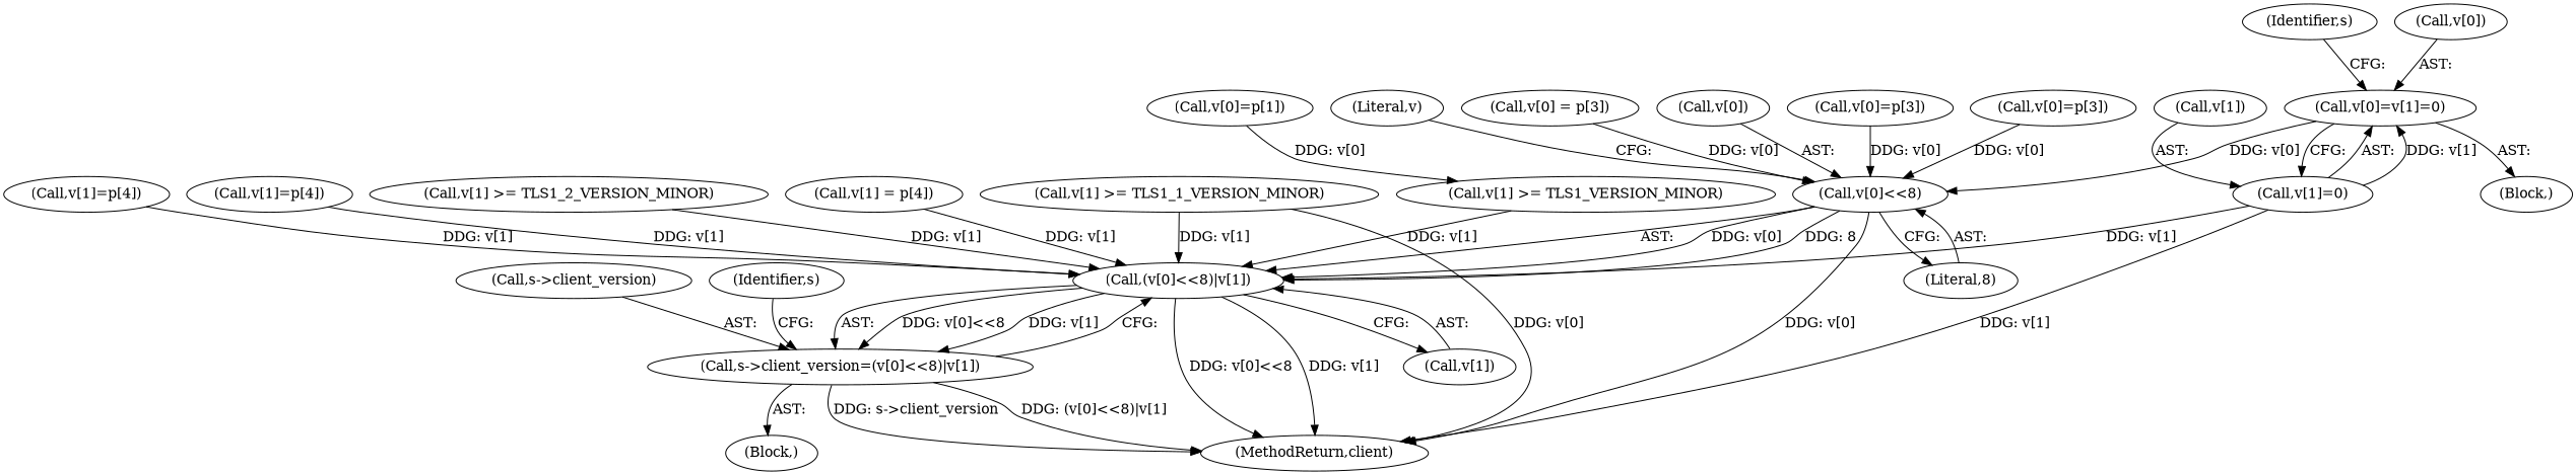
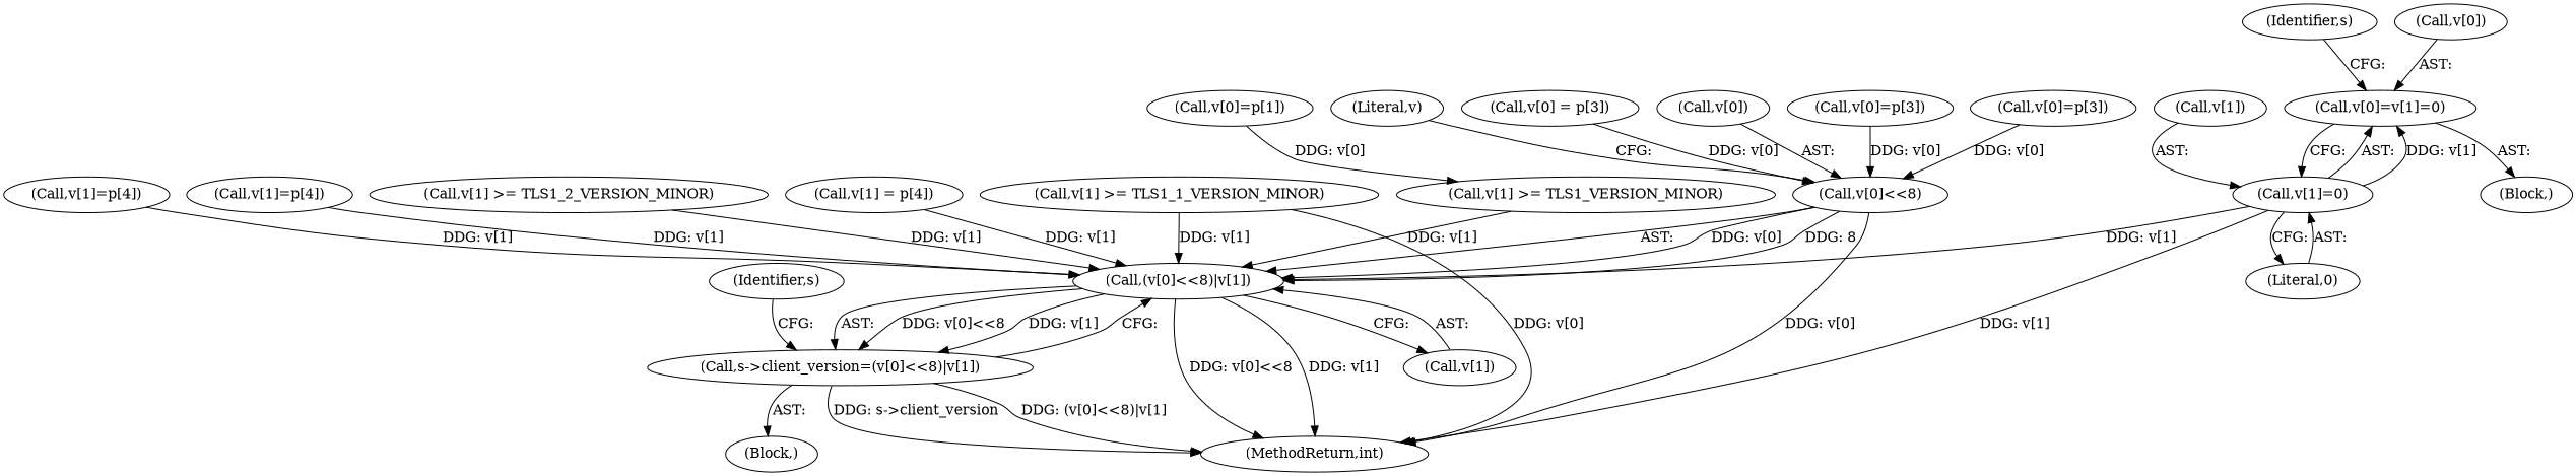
  digraph {
    n1 [label="(Call,v[0]=v[1]=0)"]
    n2 [label="(Call,v[1]=0)"]
    n3 [label="(Call,v[0]<<8)"]
    n4 [label="(Block,)"]
-   n5 [label="(MethodReturn,client)"]
+   n5 [label="(MethodReturn,int)"]
    n6 [label="(Call,(v[0]<<8)|v[1])"]
-   n8 [label="(Literal,8)"]
+   n7 [label="(Literal,0)"]
    n9 [label="(Call,s->client_version=(v[0]<<8)|v[1])"]
    n10 [label="(Call,v[1])"]
    n11 [label="(Block,)"]
    n12 [label="(Call,v[1]=p[4])"]
    n13 [label="(Literal,v)"]
    n14 [label="(Call,v[1]=p[4])"]
    n15 [label="(Call,v[0] = p[3])"]
    n16 [label="(Call,v[1] >= TLS1_2_VERSION_MINOR)"]
    n17 [label="(Call,v[1] = p[4])"]
    n18 [label="(Identifier,s)"]
    n19 [label="(Call,v[0])"]
    n20 [label="(Call,v[1])"]
    n21 [label="(Call,v[1] >= TLS1_1_VERSION_MINOR)"]
    n22 [label="(Call,v[0]=p[1])"]
    n23 [label="(Call,v[1] >= TLS1_VERSION_MINOR)"]
    n24 [label="(Call,v[0])"]
-   n25 [label="(Call,s->client_version)"]
    n26 [label="(Identifier,s)"]
    n27 [label="(Call,v[0]=p[3])"]
    n28 [label="(Call,v[0]=p[3])"]
    n1 -> n2 [label="CFG: "]
-   n1 -> n3 [label="DDG: v[0]"]
    n1 -> n4 [label="AST: "]
    n2 -> n1 [label="AST: "]
    n2 -> n1 [label="DDG: v[1]"]
    n2 -> n5 [label="DDG: v[1]"]
    n2 -> n6 [label="DDG: v[1]"]
+   n2 -> n7 [label="CFG: "]
    n3 -> n5 [label="DDG: v[0]"]
    n3 -> n6 [label="AST: "]
    n3 -> n6 [label="DDG: v[0]"]
    n3 -> n6 [label="DDG: 8"]
-   n3 -> n8 [label="CFG: "]
    n6 -> n5 [label="DDG: v[0]<<8"]
    n6 -> n5 [label="DDG: v[1]"]
    n6 -> n9 [label="AST: "]
    n6 -> n9 [label="DDG: v[0]<<8"]
    n6 -> n9 [label="DDG: v[1]"]
    n6 -> n10 [label="CFG: "]
-   n8 -> n3 [label="AST: "]
+   n7 -> n2 [label="AST: "]
    n9 -> n5 [label="DDG: s->client_version"]
    n9 -> n5 [label="DDG: (v[0]<<8)|v[1]"]
    n9 -> n6 [label="CFG: "]
    n9 -> n11 [label="AST: "]
    n10 -> n6 [label="AST: "]
    n12 -> n6 [label="DDG: v[1]"]
    n13 -> n3 [label="CFG: "]
    n14 -> n6 [label="DDG: v[1]"]
    n15 -> n3 [label="DDG: v[0]"]
    n16 -> n6 [label="DDG: v[1]"]
    n17 -> n6 [label="DDG: v[1]"]
    n18 -> n1 [label="CFG: "]
    n19 -> n1 [label="AST: "]
    n20 -> n2 [label="AST: "]
    n21 -> n5 [label="DDG: v[0]"]
    n21 -> n6 [label="DDG: v[1]"]
    n22 -> n23 [label="DDG: v[0]"]
    n23 -> n6 [label="DDG: v[1]"]
    n24 -> n3 [label="AST: "]
-   n25 -> n9 [label="AST: "]
    n26 -> n9 [label="CFG: "]
    n27 -> n3 [label="DDG: v[0]"]
    n28 -> n3 [label="DDG: v[0]"]
  }
